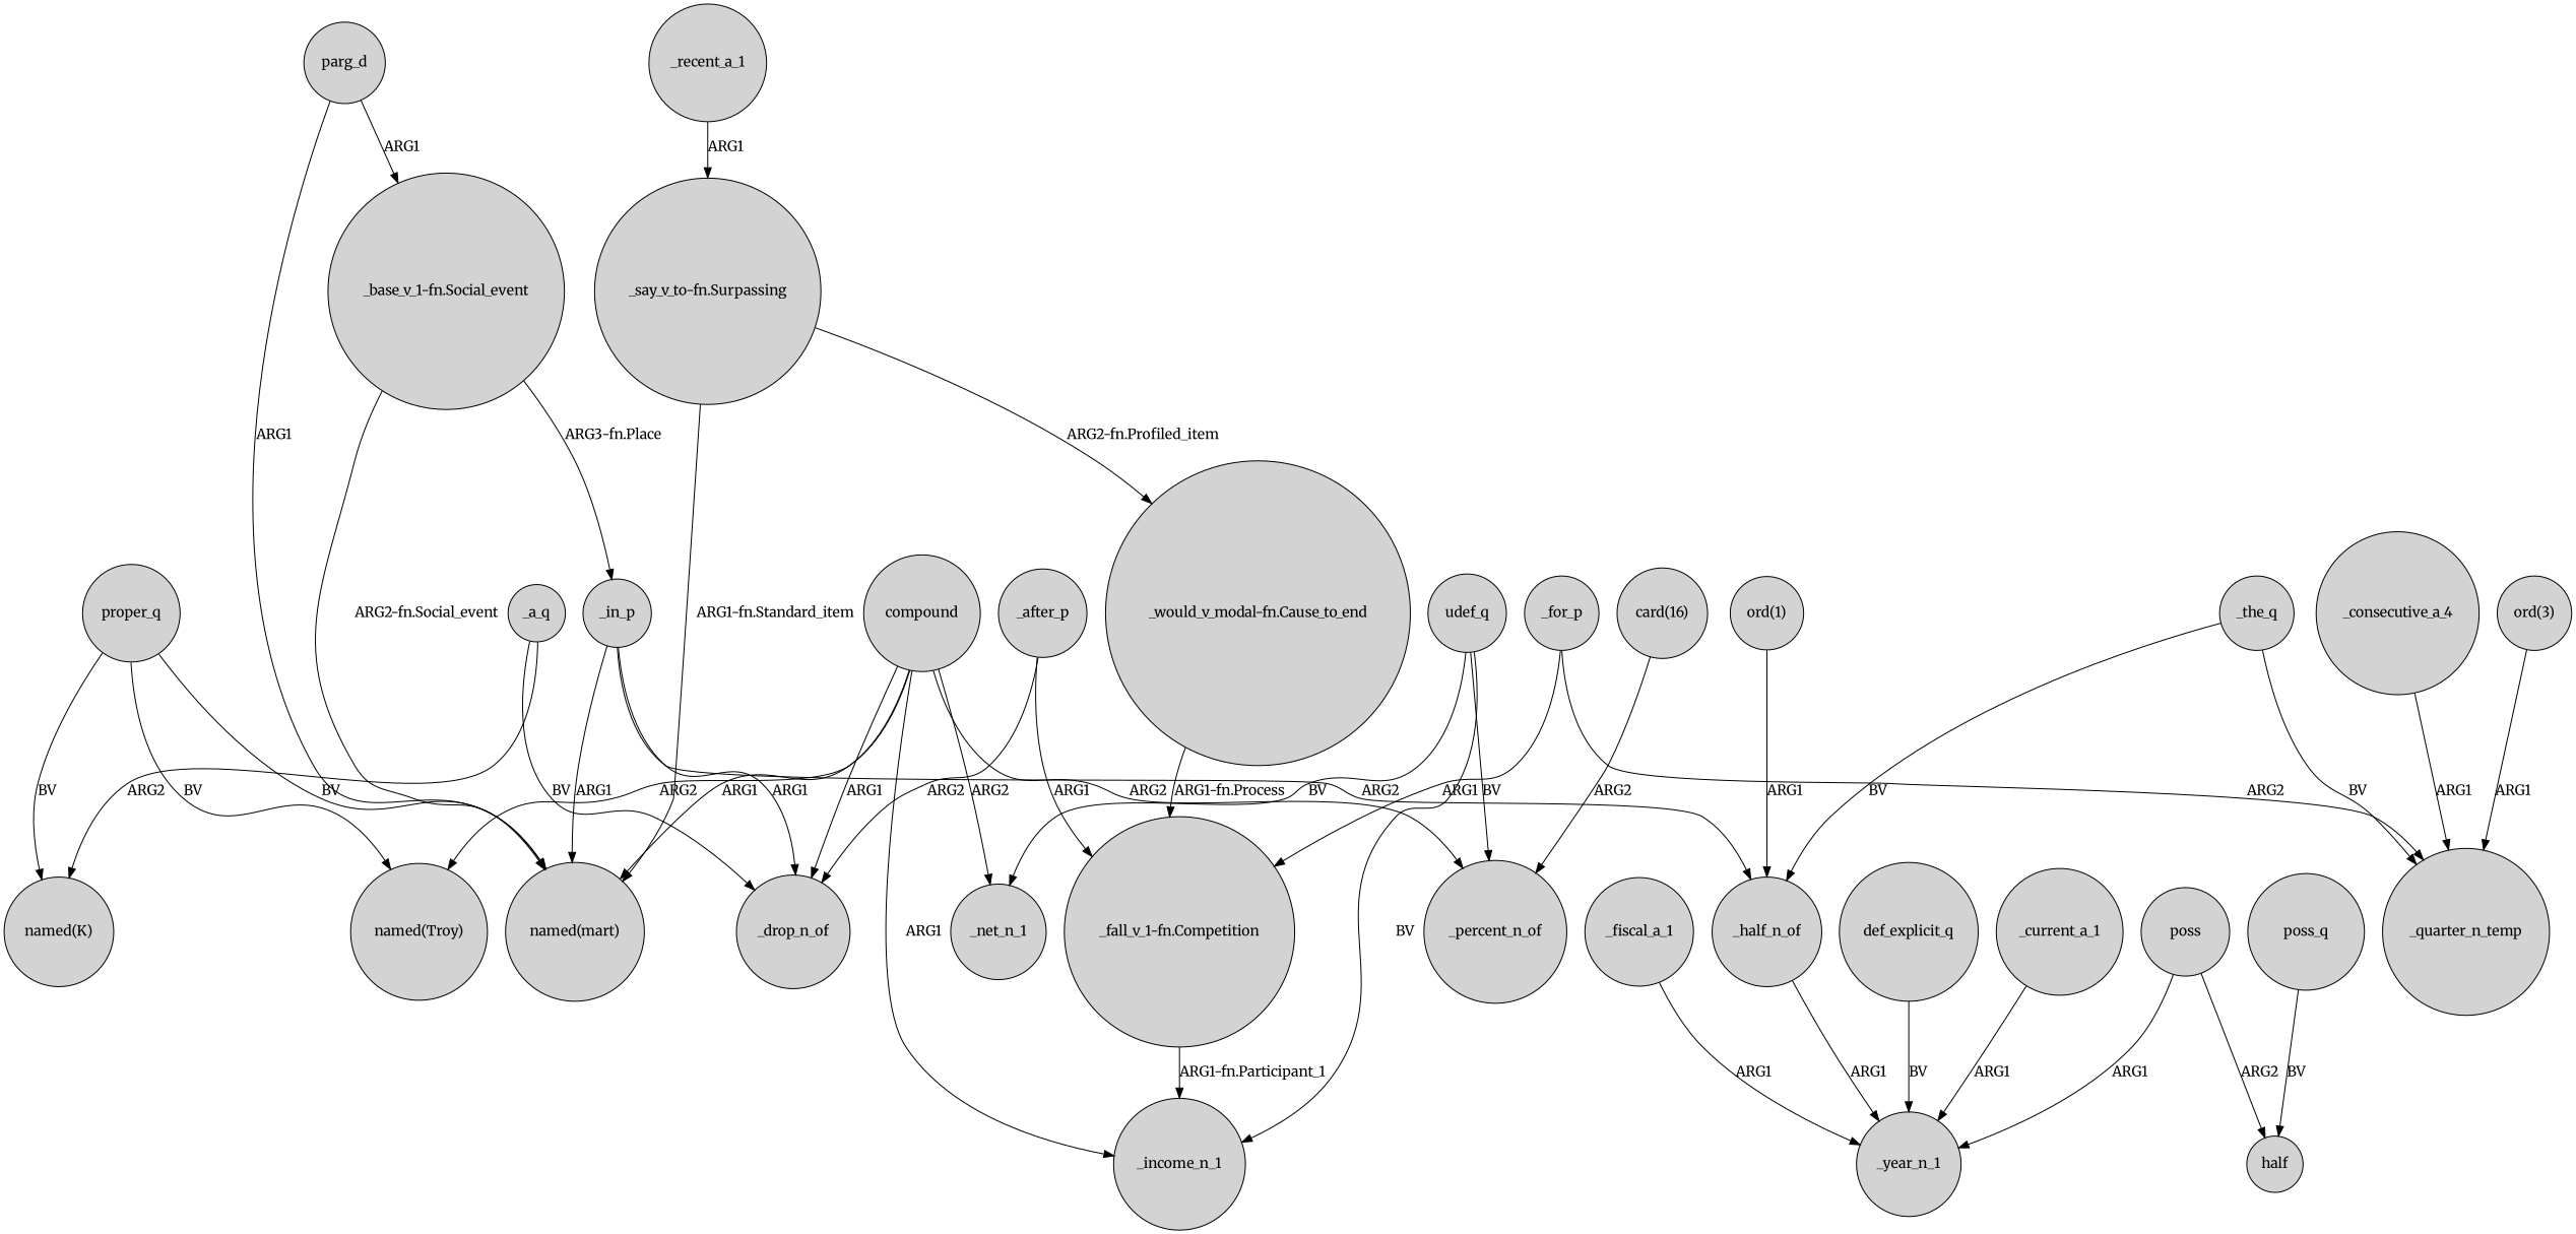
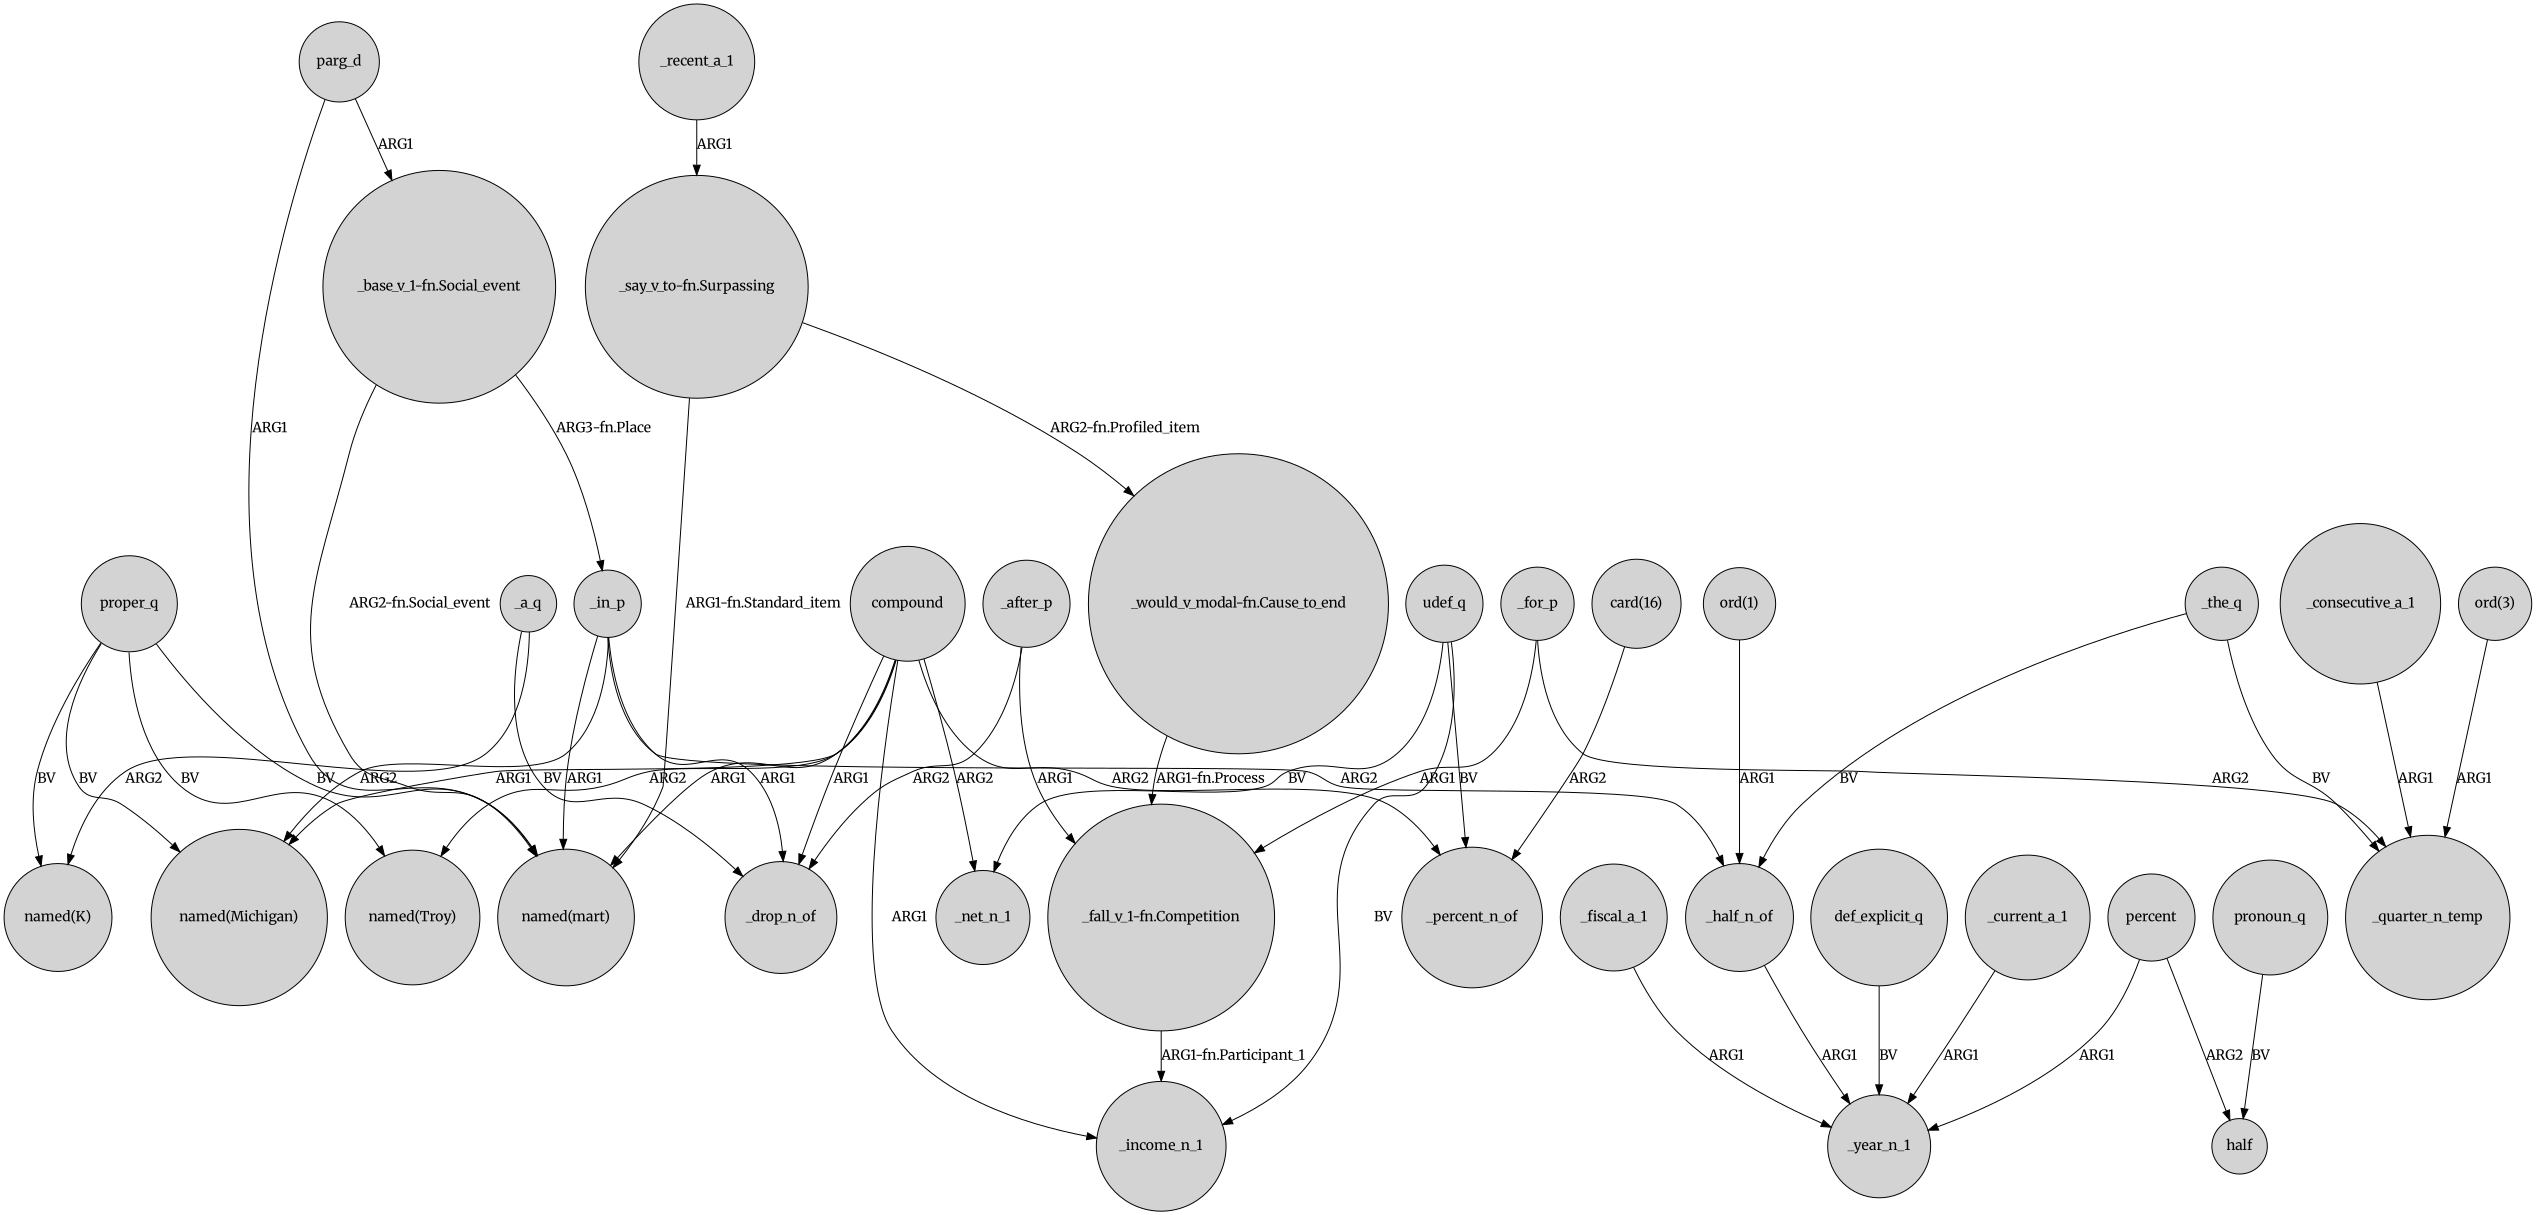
  digraph {
    fontname=Merriweather
    node [fontname=Merriweather shape=circle style=filled]
    edge [fontname=Merriweather]
    proper_q
+   "named(Michigan)"
    "named(Troy)"
    "named(mart)"
    "named(K)"
    _current_a_1
    _year_n_1
    compound
    _net_n_1
    _income_n_1
    _percent_n_of
    _drop_n_of
    "ord(3)"
    _quarter_n_temp
-   _consecutive_a_1 [label=_consecutive_a_4]
+   _consecutive_a_1
    _fiscal_a_1
    udef_q
    _the_q
    _half_n_of
    "_say_v_to-fn.Surpassing"
    "_would_v_modal-fn.Cause_to_end"
    "_fall_v_1-fn.Competition"
    _in_p
    _after_p
    def_explicit_q
    n26 [label=half]
-   pronoun_q [label=poss_q]
-   poss
+   pronoun_q
+   poss [label=percent]
    _for_p
    "ord(1)"
    "_base_v_1-fn.Social_event"
    _a_q
    "card(16)"
    parg_d
    _recent_a_1
+   proper_q -> "named(Michigan)" [label=BV]
    proper_q -> "named(Troy)" [label=BV]
    proper_q -> "named(mart)" [label=BV]
    proper_q -> "named(K)" [label=BV]
    _current_a_1 -> _year_n_1 [label=ARG1]
+   compound -> "named(Michigan)" [label=ARG1]
    compound -> "named(Troy)" [label=ARG2]
    compound -> "named(mart)" [label=ARG1]
    compound -> _net_n_1 [label=ARG2]
    compound -> _income_n_1 [label=ARG1]
    compound -> _percent_n_of [label=ARG2]
    compound -> _drop_n_of [label=ARG1]
    "ord(3)" -> _quarter_n_temp [label=ARG1]
    _consecutive_a_1 -> _quarter_n_temp [label=ARG1]
    _fiscal_a_1 -> _year_n_1 [label=ARG1]
    udef_q -> _net_n_1 [label=BV]
    udef_q -> _income_n_1 [label=BV]
    udef_q -> _percent_n_of [label=BV]
    _the_q -> _quarter_n_temp [label=BV]
    _the_q -> _half_n_of [label=BV]
    _half_n_of -> _year_n_1 [label=ARG1]
    "_say_v_to-fn.Surpassing" -> "named(mart)" [label="ARG1-fn.Standard_item"]
    "_say_v_to-fn.Surpassing" -> "_would_v_modal-fn.Cause_to_end" [label="ARG2-fn.Profiled_item"]
    "_would_v_modal-fn.Cause_to_end" -> "_fall_v_1-fn.Competition" [label="ARG1-fn.Process"]
    "_fall_v_1-fn.Competition" -> _income_n_1 [label="ARG1-fn.Participant_1"]
+   _in_p -> "named(Michigan)" [label=ARG2]
    _in_p -> "named(mart)" [label=ARG1]
    _in_p -> _drop_n_of [label=ARG1]
    _in_p -> _half_n_of [label=ARG2]
    _after_p -> _drop_n_of [label=ARG2]
    _after_p -> "_fall_v_1-fn.Competition" [label=ARG1]
    def_explicit_q -> _year_n_1 [label=BV]
    pronoun_q -> n26 [label=BV]
    poss -> _year_n_1 [label=ARG1]
    poss -> n26 [label=ARG2]
    _for_p -> _quarter_n_temp [label=ARG2]
    _for_p -> "_fall_v_1-fn.Competition" [label=ARG1]
    "ord(1)" -> _half_n_of [label=ARG1]
    "_base_v_1-fn.Social_event" -> "named(mart)" [label="ARG2-fn.Social_event"]
    "_base_v_1-fn.Social_event" -> _in_p [label="ARG3-fn.Place"]
    _a_q -> "named(K)" [label=ARG2]
    _a_q -> _drop_n_of [label=BV]
    "card(16)" -> _percent_n_of [label=ARG2]
    parg_d -> "named(mart)" [label=ARG1]
    parg_d -> "_base_v_1-fn.Social_event" [label=ARG1]
    _recent_a_1 -> "_say_v_to-fn.Surpassing" [label=ARG1]
  }
